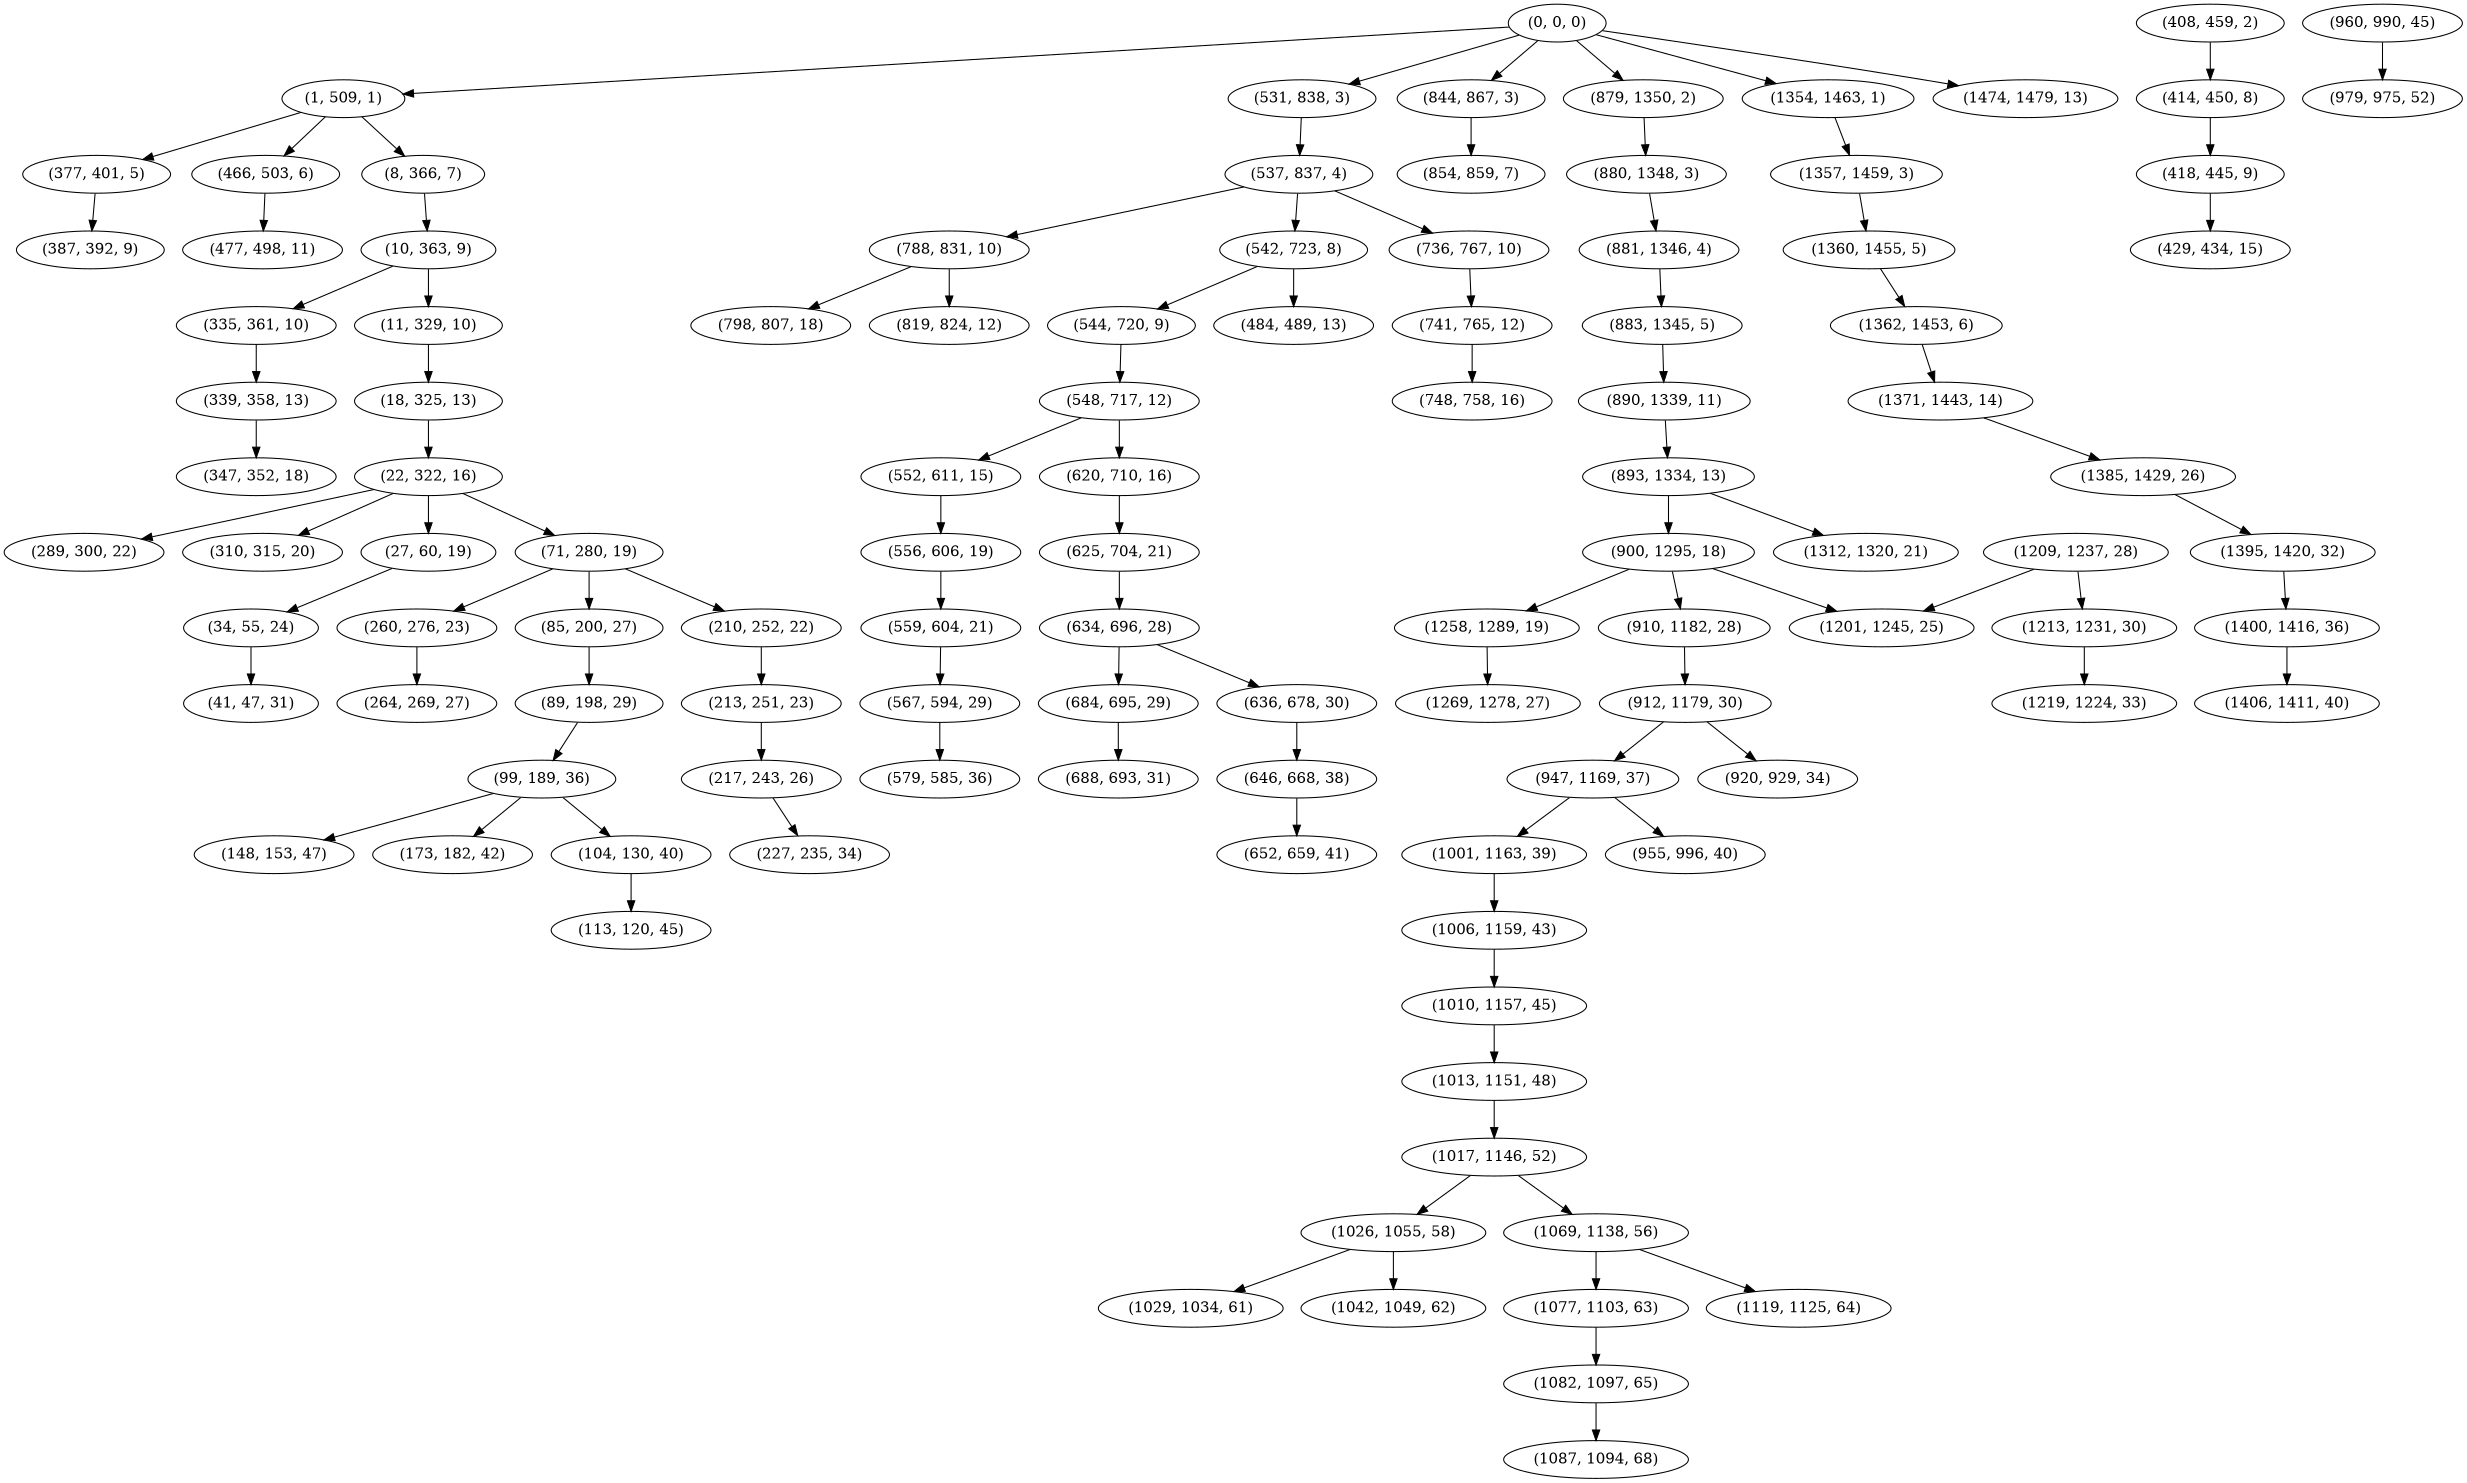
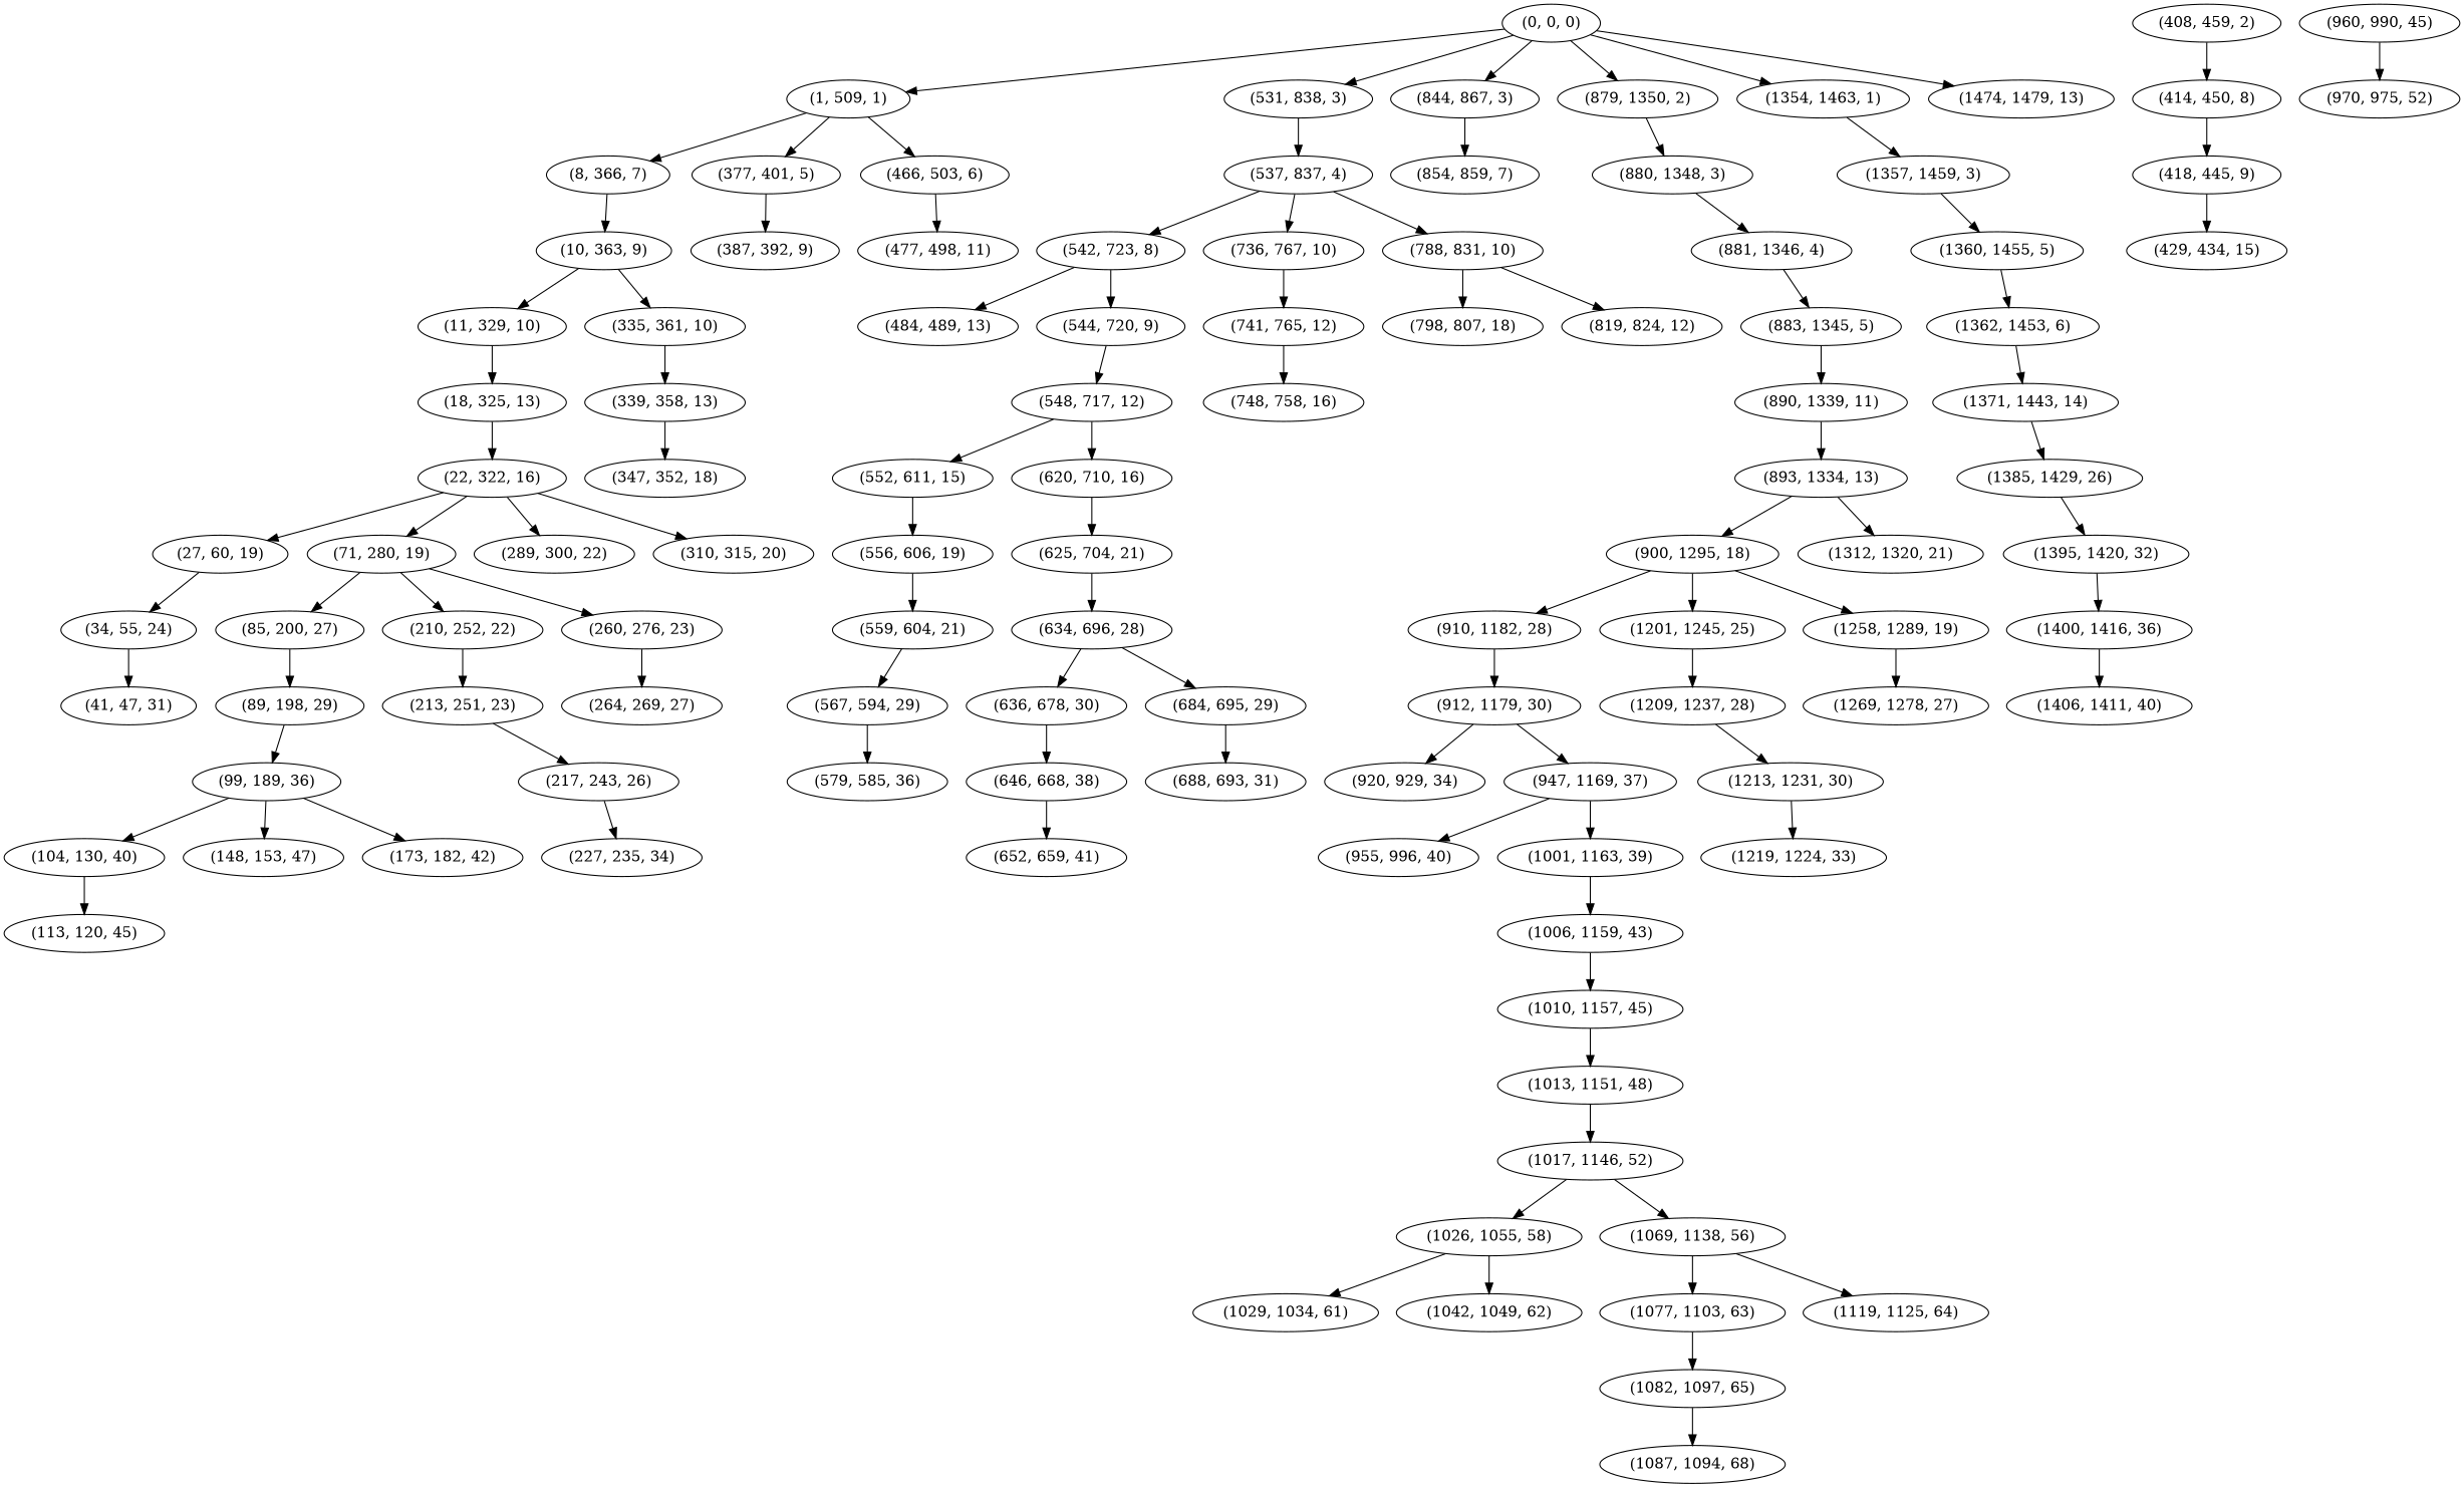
  digraph {
    "(0, 0, 0)"
    "(1, 509, 1)"
    "(531, 838, 3)"
    "(844, 867, 3)"
    "(879, 1350, 2)"
    "(1354, 1463, 1)"
    n7 [label="(1474, 1479, 13)"]
    "(8, 366, 7)"
    "(377, 401, 5)"
    "(466, 503, 6)"
    "(537, 837, 4)"
    "(854, 859, 7)"
    "(880, 1348, 3)"
    "(1357, 1459, 3)"
    "(10, 363, 9)"
    "(387, 392, 9)"
    "(408, 459, 2)"
    "(414, 450, 8)"
    "(477, 498, 11)"
    "(11, 329, 10)"
    "(335, 361, 10)"
    "(18, 325, 13)"
    "(339, 358, 13)"
    "(22, 322, 16)"
    "(27, 60, 19)"
    "(71, 280, 19)"
    "(289, 300, 22)"
    "(310, 315, 20)"
    "(34, 55, 24)"
    "(85, 200, 27)"
    "(210, 252, 22)"
    "(260, 276, 23)"
    "(41, 47, 31)"
    "(89, 198, 29)"
    "(213, 251, 23)"
    "(264, 269, 27)"
    "(99, 189, 36)"
    "(104, 130, 40)"
    "(148, 153, 47)"
    "(173, 182, 42)"
    "(113, 120, 45)"
    "(217, 243, 26)"
    "(227, 235, 34)"
    "(347, 352, 18)"
    "(418, 445, 9)"
    "(429, 434, 15)"
    "(542, 723, 8)"
    "(736, 767, 10)"
    "(788, 831, 10)"
    "(484, 489, 13)"
    "(544, 720, 9)"
    "(741, 765, 12)"
    "(798, 807, 18)"
    "(819, 824, 12)"
    "(548, 717, 12)"
    "(552, 611, 15)"
    "(620, 710, 16)"
    "(556, 606, 19)"
    "(625, 704, 21)"
    "(559, 604, 21)"
    "(567, 594, 29)"
    "(579, 585, 36)"
    "(634, 696, 28)"
    "(636, 678, 30)"
    "(684, 695, 29)"
    "(646, 668, 38)"
    "(688, 693, 31)"
    "(652, 659, 41)"
    "(748, 758, 16)"
    "(881, 1346, 4)"
    "(883, 1345, 5)"
    "(890, 1339, 11)"
    "(893, 1334, 13)"
    "(900, 1295, 18)"
    "(1312, 1320, 21)"
    "(910, 1182, 28)"
    "(1201, 1245, 25)"
    "(1258, 1289, 19)"
    "(912, 1179, 30)"
    "(1209, 1237, 28)"
    "(1269, 1278, 27)"
    "(920, 929, 34)"
    "(947, 1169, 37)"
    "(955, 996, 40)"
    "(1001, 1163, 39)"
    "(1006, 1159, 43)"
    "(960, 990, 45)"
-   "(970, 975, 52)" [label="(979, 975, 52)"]
+   "(970, 975, 52)"
    "(1010, 1157, 45)"
    "(1013, 1151, 48)"
    "(1017, 1146, 52)"
    "(1026, 1055, 58)"
    "(1069, 1138, 56)"
    "(1029, 1034, 61)"
    "(1042, 1049, 62)"
    "(1077, 1103, 63)"
    "(1119, 1125, 64)"
    "(1082, 1097, 65)"
    "(1087, 1094, 68)"
    "(1213, 1231, 30)"
    "(1219, 1224, 33)"
    "(1360, 1455, 5)"
    "(1362, 1453, 6)"
    "(1371, 1443, 14)"
    "(1385, 1429, 26)"
    "(1395, 1420, 32)"
    "(1400, 1416, 36)"
    "(1406, 1411, 40)"
    "(0, 0, 0)" -> "(1, 509, 1)"
    "(0, 0, 0)" -> "(531, 838, 3)"
    "(0, 0, 0)" -> "(844, 867, 3)"
    "(0, 0, 0)" -> "(879, 1350, 2)"
    "(0, 0, 0)" -> "(1354, 1463, 1)"
    "(0, 0, 0)" -> n7
    "(1, 509, 1)" -> "(8, 366, 7)"
    "(1, 509, 1)" -> "(377, 401, 5)"
    "(1, 509, 1)" -> "(466, 503, 6)"
    "(531, 838, 3)" -> "(537, 837, 4)"
    "(844, 867, 3)" -> "(854, 859, 7)"
    "(879, 1350, 2)" -> "(880, 1348, 3)"
    "(1354, 1463, 1)" -> "(1357, 1459, 3)"
    "(8, 366, 7)" -> "(10, 363, 9)"
    "(377, 401, 5)" -> "(387, 392, 9)"
    "(466, 503, 6)" -> "(477, 498, 11)"
    "(537, 837, 4)" -> "(542, 723, 8)"
    "(537, 837, 4)" -> "(736, 767, 10)"
    "(537, 837, 4)" -> "(788, 831, 10)"
    "(880, 1348, 3)" -> "(881, 1346, 4)"
    "(1357, 1459, 3)" -> "(1360, 1455, 5)"
    "(10, 363, 9)" -> "(11, 329, 10)"
    "(10, 363, 9)" -> "(335, 361, 10)"
    "(408, 459, 2)" -> "(414, 450, 8)"
    "(414, 450, 8)" -> "(418, 445, 9)"
    "(11, 329, 10)" -> "(18, 325, 13)"
    "(335, 361, 10)" -> "(339, 358, 13)"
    "(18, 325, 13)" -> "(22, 322, 16)"
    "(339, 358, 13)" -> "(347, 352, 18)"
    "(22, 322, 16)" -> "(27, 60, 19)"
    "(22, 322, 16)" -> "(71, 280, 19)"
    "(22, 322, 16)" -> "(289, 300, 22)"
    "(22, 322, 16)" -> "(310, 315, 20)"
    "(27, 60, 19)" -> "(34, 55, 24)"
    "(71, 280, 19)" -> "(85, 200, 27)"
    "(71, 280, 19)" -> "(210, 252, 22)"
    "(71, 280, 19)" -> "(260, 276, 23)"
    "(34, 55, 24)" -> "(41, 47, 31)"
    "(85, 200, 27)" -> "(89, 198, 29)"
    "(210, 252, 22)" -> "(213, 251, 23)"
    "(260, 276, 23)" -> "(264, 269, 27)"
    "(89, 198, 29)" -> "(99, 189, 36)"
    "(213, 251, 23)" -> "(217, 243, 26)"
    "(99, 189, 36)" -> "(104, 130, 40)"
    "(99, 189, 36)" -> "(148, 153, 47)"
    "(99, 189, 36)" -> "(173, 182, 42)"
    "(104, 130, 40)" -> "(113, 120, 45)"
    "(217, 243, 26)" -> "(227, 235, 34)"
    "(418, 445, 9)" -> "(429, 434, 15)"
    "(542, 723, 8)" -> "(484, 489, 13)"
    "(542, 723, 8)" -> "(544, 720, 9)"
    "(736, 767, 10)" -> "(741, 765, 12)"
    "(788, 831, 10)" -> "(798, 807, 18)"
    "(788, 831, 10)" -> "(819, 824, 12)"
    "(544, 720, 9)" -> "(548, 717, 12)"
    "(741, 765, 12)" -> "(748, 758, 16)"
    "(548, 717, 12)" -> "(552, 611, 15)"
    "(548, 717, 12)" -> "(620, 710, 16)"
    "(552, 611, 15)" -> "(556, 606, 19)"
    "(620, 710, 16)" -> "(625, 704, 21)"
    "(556, 606, 19)" -> "(559, 604, 21)"
    "(625, 704, 21)" -> "(634, 696, 28)"
    "(559, 604, 21)" -> "(567, 594, 29)"
    "(567, 594, 29)" -> "(579, 585, 36)"
    "(634, 696, 28)" -> "(636, 678, 30)"
    "(634, 696, 28)" -> "(684, 695, 29)"
    "(636, 678, 30)" -> "(646, 668, 38)"
    "(684, 695, 29)" -> "(688, 693, 31)"
    "(646, 668, 38)" -> "(652, 659, 41)"
    "(881, 1346, 4)" -> "(883, 1345, 5)"
    "(883, 1345, 5)" -> "(890, 1339, 11)"
    "(890, 1339, 11)" -> "(893, 1334, 13)"
    "(893, 1334, 13)" -> "(900, 1295, 18)"
    "(893, 1334, 13)" -> "(1312, 1320, 21)"
    "(900, 1295, 18)" -> "(910, 1182, 28)"
    "(900, 1295, 18)" -> "(1201, 1245, 25)"
    "(900, 1295, 18)" -> "(1258, 1289, 19)"
    "(910, 1182, 28)" -> "(912, 1179, 30)"
-   "(1209, 1237, 28)" -> "(1201, 1245, 25)"
+   "(1201, 1245, 25)" -> "(1209, 1237, 28)"
    "(1258, 1289, 19)" -> "(1269, 1278, 27)"
    "(912, 1179, 30)" -> "(920, 929, 34)"
    "(912, 1179, 30)" -> "(947, 1169, 37)"
    "(1209, 1237, 28)" -> "(1213, 1231, 30)"
    "(947, 1169, 37)" -> "(955, 996, 40)"
    "(947, 1169, 37)" -> "(1001, 1163, 39)"
    "(1001, 1163, 39)" -> "(1006, 1159, 43)"
    "(1006, 1159, 43)" -> "(1010, 1157, 45)"
    "(960, 990, 45)" -> "(970, 975, 52)"
    "(1010, 1157, 45)" -> "(1013, 1151, 48)"
    "(1013, 1151, 48)" -> "(1017, 1146, 52)"
    "(1017, 1146, 52)" -> "(1026, 1055, 58)"
    "(1017, 1146, 52)" -> "(1069, 1138, 56)"
    "(1026, 1055, 58)" -> "(1029, 1034, 61)"
    "(1026, 1055, 58)" -> "(1042, 1049, 62)"
    "(1069, 1138, 56)" -> "(1077, 1103, 63)"
    "(1069, 1138, 56)" -> "(1119, 1125, 64)"
    "(1077, 1103, 63)" -> "(1082, 1097, 65)"
    "(1082, 1097, 65)" -> "(1087, 1094, 68)"
    "(1213, 1231, 30)" -> "(1219, 1224, 33)"
    "(1360, 1455, 5)" -> "(1362, 1453, 6)"
    "(1362, 1453, 6)" -> "(1371, 1443, 14)"
    "(1371, 1443, 14)" -> "(1385, 1429, 26)"
    "(1385, 1429, 26)" -> "(1395, 1420, 32)"
    "(1395, 1420, 32)" -> "(1400, 1416, 36)"
    "(1400, 1416, 36)" -> "(1406, 1411, 40)"
  }
